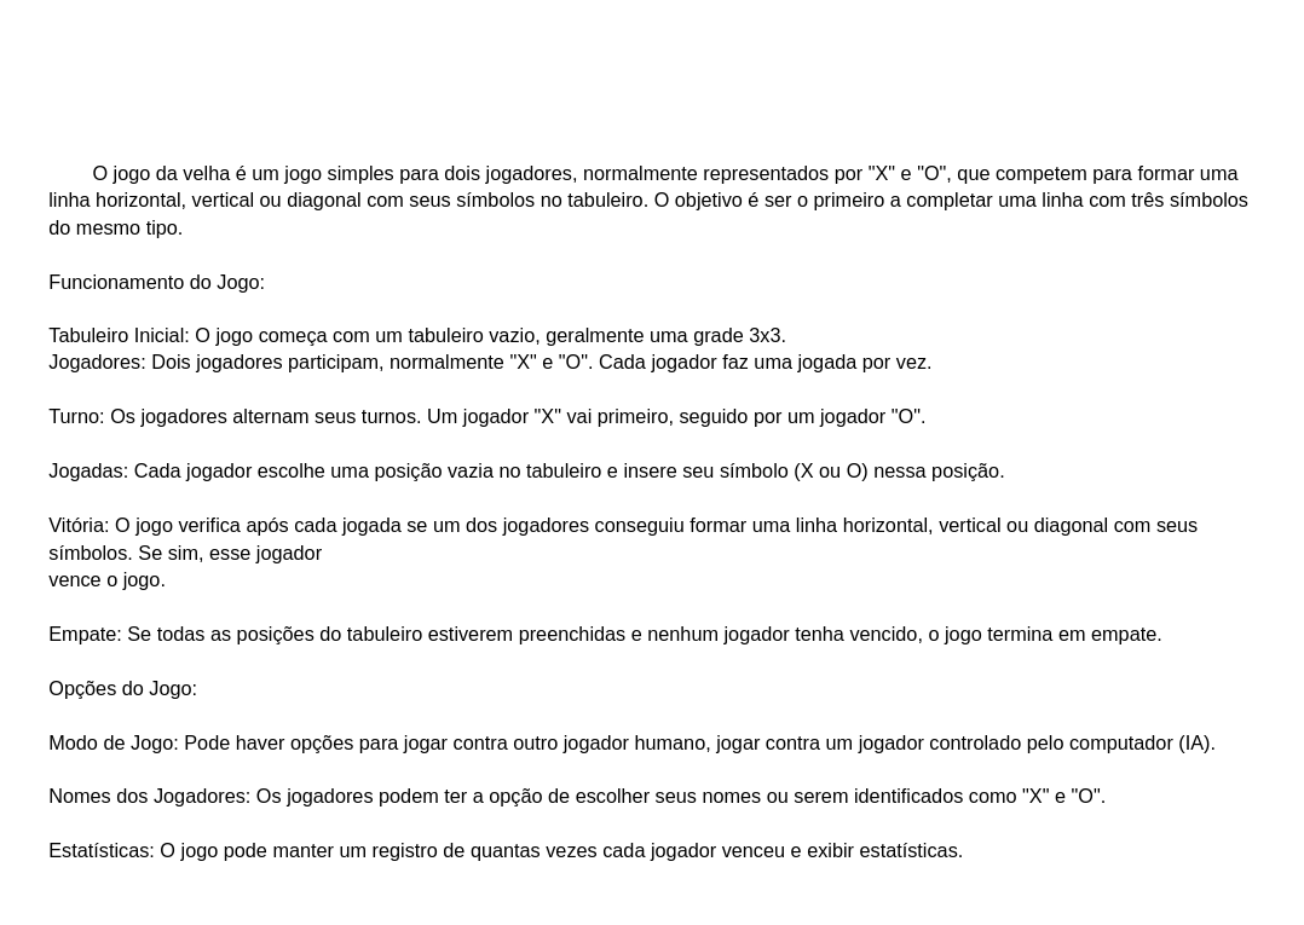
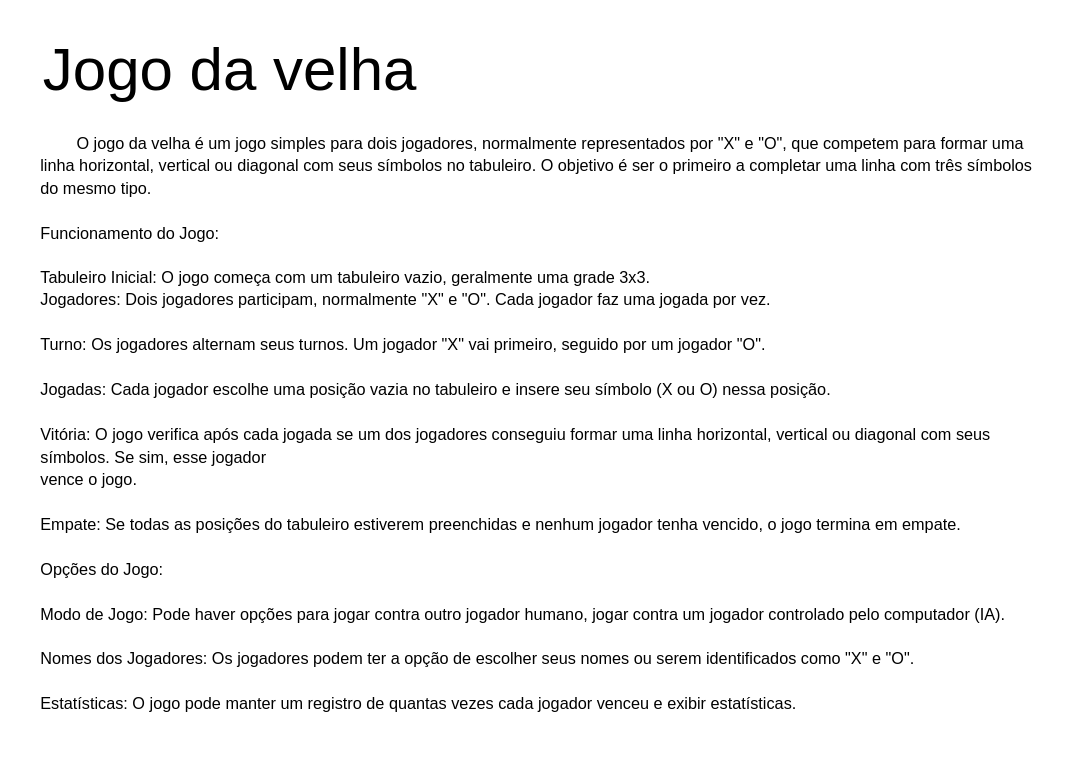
  <mxCell id="0" />
  <mxCell id="1" parent="0" />
+ <mxCell id="2" value="&lt;font style=&quot;font-size: 48px;&quot;&gt;Jogo da velha&lt;br&gt;&lt;/font&gt;" style="text;html=1;align=center;verticalAlign=middle;resizable=0;points=[];autosize=1;strokeColor=none;fillColor=none;" vertex="1" parent="1"><mxGeometry x="23" y="20" width="320" height="70" as="geometry" /></mxCell>
  <mxCell id="3" value="&lt;p style=&quot;line-height:1.38;margin-top:0pt;margin-bottom:0pt;&quot; dir=&quot;ltr&quot;&gt;&lt;/p&gt;&lt;p style=&quot;line-height:1.38;margin-top:0pt;margin-bottom:0pt;&quot; dir=&quot;ltr&quot;&gt;&lt;/p&gt;&lt;p style=&quot;line-height:1.38;margin-top:0pt;margin-bottom:0pt;&quot; dir=&quot;ltr&quot;&gt;&lt;/p&gt;&lt;p style=&quot;line-height:1.38;margin-top:0pt;margin-bottom:0pt;&quot; dir=&quot;ltr&quot;&gt;&lt;/p&gt;&lt;p style=&quot;line-height:1.38;margin-top:0pt;margin-bottom:0pt;&quot; dir=&quot;ltr&quot;&gt;&lt;/p&gt;&lt;p style=&quot;line-height:1.38;margin-top:0pt;margin-bottom:0pt;&quot; dir=&quot;ltr&quot;&gt;&lt;/p&gt;&lt;p style=&quot;line-height:1.38;margin-top:0pt;margin-bottom:0pt;&quot; dir=&quot;ltr&quot;&gt;&lt;/p&gt;&lt;p style=&quot;line-height:1.38;margin-top:0pt;margin-bottom:0pt;&quot; dir=&quot;ltr&quot;&gt;&lt;/p&gt;&lt;p style=&quot;line-height:1.38;margin-top:0pt;margin-bottom:0pt;&quot; dir=&quot;ltr&quot;&gt;&lt;/p&gt;&lt;p style=&quot;line-height:1.38;margin-top:0pt;margin-bottom:0pt;&quot; dir=&quot;ltr&quot;&gt;&lt;/p&gt;&lt;p style=&quot;line-height:1.38;margin-top:0pt;margin-bottom:0pt;&quot; dir=&quot;ltr&quot;&gt;&lt;/p&gt;&lt;p style=&quot;line-height:1.38;margin-top:0pt;margin-bottom:0pt;&quot; dir=&quot;ltr&quot;&gt;&lt;/p&gt;&lt;p style=&quot;line-height:1.38;margin-top:0pt;margin-bottom:0pt;&quot; dir=&quot;ltr&quot;&gt;&lt;/p&gt;&lt;p style=&quot;line-height:1.38;margin-top:0pt;margin-bottom:0pt;&quot; dir=&quot;ltr&quot;&gt;&lt;/p&gt;&lt;p style=&quot;line-height:1.38;margin-top:0pt;margin-bottom:0pt;&quot; dir=&quot;ltr&quot;&gt;&lt;/p&gt;&lt;p style=&quot;line-height:1.38;margin-top:0pt;margin-bottom:0pt;&quot; dir=&quot;ltr&quot;&gt;&lt;/p&gt;&lt;div&gt;&lt;/div&gt;&lt;br&gt;&lt;span id=&quot;docs-internal-guid-dd766eae-7fff-7586-cfd9-f32bd8d2f422&quot;&gt;&lt;/span&gt;" style="text;html=1;align=center;verticalAlign=middle;resizable=0;points=[];autosize=1;strokeColor=none;fillColor=none;" vertex="1" parent="1"><mxGeometry x="53" y="320" width="20" height="30" as="geometry" /></mxCell>
  <mxCell id="4" value="&lt;div style=&quot;font-size: 13px;&quot;&gt;&lt;p style=&quot;line-height: 1.38; text-align: justify; margin-top: 0pt; margin-bottom: 0pt; font-size: 13px;&quot; dir=&quot;ltr&quot;&gt;&lt;/p&gt;&lt;p style=&quot;text-align: justify; line-height: 1.38; margin-top: 0pt; margin-bottom: 0pt; font-size: 13px;&quot; dir=&quot;ltr&quot;&gt;&lt;span style=&quot;white-space: pre;&quot;&gt;&#09;&lt;/span&gt;O jogo da velha é um jogo simples para dois jogadores, normalmente representados por &quot;X&quot; e &quot;O&quot;, que competem para formar uma&amp;nbsp;&lt;/p&gt;&lt;p style=&quot;text-align: justify; line-height: 1.38; margin-top: 0pt; margin-bottom: 0pt; font-size: 13px;&quot; dir=&quot;ltr&quot;&gt;linha&amp;nbsp;&lt;span style=&quot;background-color: initial;&quot;&gt;horizontal,&amp;nbsp;&lt;/span&gt;&lt;span style=&quot;background-color: initial;&quot;&gt;vertical ou diagonal com seus símbolos no tabuleiro. O objetivo é ser o primeiro a completar uma linha com três símbolos&amp;nbsp;&lt;/span&gt;&lt;/p&gt;&lt;p style=&quot;text-align: justify; line-height: 1.38; margin-top: 0pt; margin-bottom: 0pt; font-size: 13px;&quot; dir=&quot;ltr&quot;&gt;&lt;span style=&quot;font-family: Arial, sans-serif; color: rgb(0, 0, 0); background-color: transparent; font-weight: 400; font-style: normal; font-variant: normal; text-decoration: none; vertical-align: baseline; font-size: 13px;&quot;&gt;do mesmo tipo.&lt;/span&gt;&lt;/p&gt;&lt;p style=&quot;text-align: justify; line-height: 1.38; margin-top: 0pt; margin-bottom: 0pt; font-size: 13px;&quot; dir=&quot;ltr&quot;&gt;&lt;b id=&quot;docs-internal-guid-3d9e61d3-7fff-b01b-7324-d441c335646c&quot; style=&quot;font-weight: normal; font-size: 13px;&quot;&gt;&lt;br style=&quot;font-size: 13px;&quot;&gt;&lt;/b&gt;&lt;/p&gt;&lt;p style=&quot;text-align: justify; line-height: 1.38; margin-top: 0pt; margin-bottom: 0pt; font-size: 13px;&quot; dir=&quot;ltr&quot;&gt;&lt;span style=&quot;font-family: Arial, sans-serif; color: rgb(0, 0, 0); background-color: transparent; font-weight: 400; font-style: normal; font-variant: normal; text-decoration: none; vertical-align: baseline; font-size: 13px;&quot;&gt;Funcionamento do Jogo:&lt;/span&gt;&lt;/p&gt;&lt;p style=&quot;text-align: justify; line-height: 1.38; margin-top: 0pt; margin-bottom: 0pt; font-size: 13px;&quot; dir=&quot;ltr&quot;&gt;&lt;b style=&quot;font-weight: normal; font-size: 13px;&quot;&gt;&lt;br style=&quot;font-size: 13px;&quot;&gt;&lt;/b&gt;&lt;/p&gt;&lt;p style=&quot;text-align: justify; line-height: 1.38; margin-top: 0pt; margin-bottom: 0pt; font-size: 13px;&quot; dir=&quot;ltr&quot;&gt;&lt;span style=&quot;font-family: Arial, sans-serif; color: rgb(0, 0, 0); background-color: transparent; font-weight: 400; font-style: normal; font-variant: normal; text-decoration: none; vertical-align: baseline; font-size: 13px;&quot;&gt;Tabuleiro Inicial: O jogo começa com um tabuleiro vazio, geralmente uma grade 3x3.&lt;/span&gt;&lt;/p&gt;&lt;p style=&quot;text-align: justify; line-height: 1.38; margin-top: 0pt; margin-bottom: 0pt; font-size: 13px;&quot; dir=&quot;ltr&quot;&gt;&lt;span style=&quot;font-family: Arial, sans-serif; color: rgb(0, 0, 0); background-color: transparent; font-weight: 400; font-style: normal; font-variant: normal; text-decoration: none; vertical-align: baseline; font-size: 13px;&quot;&gt;Jogadores: Dois jogadores participam, normalmente &quot;X&quot; e &quot;O&quot;. Cada jogador faz uma jogada por vez.&lt;/span&gt;&lt;/p&gt;&lt;p style=&quot;text-align: justify; line-height: 1.38; margin-top: 0pt; margin-bottom: 0pt; font-size: 13px;&quot; dir=&quot;ltr&quot;&gt;&lt;b style=&quot;font-weight: normal; font-size: 13px;&quot;&gt;&lt;br style=&quot;font-size: 13px;&quot;&gt;&lt;/b&gt;&lt;/p&gt;&lt;p style=&quot;text-align: justify; line-height: 1.38; margin-top: 0pt; margin-bottom: 0pt; font-size: 13px;&quot; dir=&quot;ltr&quot;&gt;&lt;span style=&quot;font-family: Arial, sans-serif; color: rgb(0, 0, 0); background-color: transparent; font-weight: 400; font-style: normal; font-variant: normal; text-decoration: none; vertical-align: baseline; font-size: 13px;&quot;&gt;Turno: Os jogadores alternam seus turnos. Um jogador &quot;X&quot; vai primeiro, seguido por um jogador &quot;O&quot;.&lt;/span&gt;&lt;/p&gt;&lt;p style=&quot;text-align: justify; line-height: 1.38; margin-top: 0pt; margin-bottom: 0pt; font-size: 13px;&quot; dir=&quot;ltr&quot;&gt;&lt;b style=&quot;font-weight: normal; font-size: 13px;&quot;&gt;&lt;br style=&quot;font-size: 13px;&quot;&gt;&lt;/b&gt;&lt;/p&gt;&lt;p style=&quot;text-align: justify; line-height: 1.38; margin-top: 0pt; margin-bottom: 0pt; font-size: 13px;&quot; dir=&quot;ltr&quot;&gt;&lt;span style=&quot;font-family: Arial, sans-serif; color: rgb(0, 0, 0); background-color: transparent; font-weight: 400; font-style: normal; font-variant: normal; text-decoration: none; vertical-align: baseline; font-size: 13px;&quot;&gt;Jogadas: Cada jogador escolhe uma posição vazia no tabuleiro e insere seu símbolo (X ou O) nessa posição.&lt;/span&gt;&lt;/p&gt;&lt;p style=&quot;text-align: justify; line-height: 1.38; margin-top: 0pt; margin-bottom: 0pt; font-size: 13px;&quot; dir=&quot;ltr&quot;&gt;&lt;b style=&quot;font-weight: normal; font-size: 13px;&quot;&gt;&lt;br style=&quot;font-size: 13px;&quot;&gt;&lt;/b&gt;&lt;/p&gt;&lt;p style=&quot;text-align: justify; line-height: 1.38; margin-top: 0pt; margin-bottom: 0pt; font-size: 13px;&quot; dir=&quot;ltr&quot;&gt;&lt;span style=&quot;font-family: Arial, sans-serif; color: rgb(0, 0, 0); background-color: transparent; font-weight: 400; font-style: normal; font-variant: normal; text-decoration: none; vertical-align: baseline; font-size: 13px;&quot;&gt;Vitória: O jogo verifica após cada jogada se um dos jogadores conseguiu formar uma linha horizontal, vertical ou diagonal com seus&amp;nbsp;&lt;/span&gt;&lt;/p&gt;&lt;p style=&quot;text-align: justify; line-height: 1.38; margin-top: 0pt; margin-bottom: 0pt; font-size: 13px;&quot; dir=&quot;ltr&quot;&gt;&lt;span style=&quot;font-family: Arial, sans-serif; color: rgb(0, 0, 0); background-color: transparent; font-weight: 400; font-style: normal; font-variant: normal; text-decoration: none; vertical-align: baseline; font-size: 13px;&quot;&gt;símbolos. Se sim, esse jogador&amp;nbsp;&lt;/span&gt;&lt;/p&gt;&lt;p style=&quot;text-align: justify; line-height: 1.38; margin-top: 0pt; margin-bottom: 0pt; font-size: 13px;&quot; dir=&quot;ltr&quot;&gt;&lt;span style=&quot;font-family: Arial, sans-serif; color: rgb(0, 0, 0); background-color: transparent; font-weight: 400; font-style: normal; font-variant: normal; text-decoration: none; vertical-align: baseline; font-size: 13px;&quot;&gt;vence o jogo.&lt;/span&gt;&lt;/p&gt;&lt;p style=&quot;text-align: justify; line-height: 1.38; margin-top: 0pt; margin-bottom: 0pt; font-size: 13px;&quot; dir=&quot;ltr&quot;&gt;&lt;b style=&quot;font-weight: normal; font-size: 13px;&quot;&gt;&lt;br style=&quot;font-size: 13px;&quot;&gt;&lt;/b&gt;&lt;/p&gt;&lt;p style=&quot;text-align: justify; line-height: 1.38; margin-top: 0pt; margin-bottom: 0pt; font-size: 13px;&quot; dir=&quot;ltr&quot;&gt;&lt;span style=&quot;font-family: Arial, sans-serif; color: rgb(0, 0, 0); background-color: transparent; font-weight: 400; font-style: normal; font-variant: normal; text-decoration: none; vertical-align: baseline; font-size: 13px;&quot;&gt;Empate: Se todas as posições do tabuleiro estiverem preenchidas e nenhum jogador tenha vencido, o jogo termina em empate.&lt;/span&gt;&lt;/p&gt;&lt;p style=&quot;text-align: justify; line-height: 1.38; margin-top: 0pt; margin-bottom: 0pt; font-size: 13px;&quot; dir=&quot;ltr&quot;&gt;&lt;b style=&quot;font-weight: normal; font-size: 13px;&quot;&gt;&lt;br style=&quot;font-size: 13px;&quot;&gt;&lt;/b&gt;&lt;/p&gt;&lt;p style=&quot;text-align: justify; line-height: 1.38; margin-top: 0pt; margin-bottom: 0pt; font-size: 13px;&quot; dir=&quot;ltr&quot;&gt;&lt;span style=&quot;font-family: Arial, sans-serif; color: rgb(0, 0, 0); background-color: transparent; font-weight: 400; font-style: normal; font-variant: normal; text-decoration: none; vertical-align: baseline; font-size: 13px;&quot;&gt;Opções do Jogo:&lt;/span&gt;&lt;/p&gt;&lt;p style=&quot;text-align: justify; line-height: 1.38; margin-top: 0pt; margin-bottom: 0pt; font-size: 13px;&quot; dir=&quot;ltr&quot;&gt;&lt;b style=&quot;font-weight: normal; font-size: 13px;&quot;&gt;&lt;br style=&quot;font-size: 13px;&quot;&gt;&lt;/b&gt;&lt;/p&gt;&lt;p style=&quot;text-align: justify; line-height: 1.38; margin-top: 0pt; margin-bottom: 0pt; font-size: 13px;&quot; dir=&quot;ltr&quot;&gt;&lt;span style=&quot;font-family: Arial, sans-serif; color: rgb(0, 0, 0); background-color: transparent; font-weight: 400; font-style: normal; font-variant: normal; text-decoration: none; vertical-align: baseline; font-size: 13px;&quot;&gt;Modo de Jogo: Pode haver opções para jogar contra outro jogador humano, jogar contra um jogador controlado pelo computador (IA).&lt;/span&gt;&lt;/p&gt;&lt;p style=&quot;text-align: justify; line-height: 1.38; margin-top: 0pt; margin-bottom: 0pt; font-size: 13px;&quot; dir=&quot;ltr&quot;&gt;&lt;b style=&quot;font-weight: normal; font-size: 13px;&quot;&gt;&lt;br style=&quot;font-size: 13px;&quot;&gt;&lt;/b&gt;&lt;/p&gt;&lt;p style=&quot;text-align: justify; line-height: 1.38; margin-top: 0pt; margin-bottom: 0pt; font-size: 13px;&quot; dir=&quot;ltr&quot;&gt;&lt;span style=&quot;font-family: Arial, sans-serif; color: rgb(0, 0, 0); background-color: transparent; font-weight: 400; font-style: normal; font-variant: normal; text-decoration: none; vertical-align: baseline; font-size: 13px;&quot;&gt;Nomes dos Jogadores: Os jogadores podem ter a opção de escolher seus nomes ou serem identificados como &quot;X&quot; e &quot;O&quot;.&lt;/span&gt;&lt;/p&gt;&lt;p style=&quot;text-align: justify; line-height: 1.38; margin-top: 0pt; margin-bottom: 0pt; font-size: 13px;&quot; dir=&quot;ltr&quot;&gt;&lt;b style=&quot;font-weight: normal; font-size: 13px;&quot;&gt;&lt;br style=&quot;font-size: 13px;&quot;&gt;&lt;/b&gt;&lt;/p&gt;&lt;p style=&quot;text-align: justify; line-height: 1.38; margin-top: 0pt; margin-bottom: 0pt; font-size: 13px;&quot; dir=&quot;ltr&quot;&gt;&lt;span style=&quot;font-family: Arial, sans-serif; color: rgb(0, 0, 0); background-color: transparent; font-weight: 400; font-style: normal; font-variant: normal; text-decoration: none; vertical-align: baseline; font-size: 13px;&quot;&gt;Estatísticas: O jogo pode manter um registro de quantas vezes cada jogador venceu e exibir estatísticas.&lt;/span&gt;&lt;/p&gt;&lt;p style=&quot;font-size: 13px;&quot;&gt;&lt;/p&gt;&lt;span id=&quot;docs-internal-guid-3d9e61d3-7fff-b01b-7324-d441c335646c&quot; style=&quot;font-size: 13px;&quot;&gt;&lt;/span&gt;&lt;/div&gt;" style="text;html=1;align=center;verticalAlign=middle;resizable=0;points=[];autosize=1;strokeColor=none;fillColor=none;fontSize=13;" vertex="1" parent="1"><mxGeometry x="20" y="100" width="820" height="490" as="geometry" /></mxCell>
